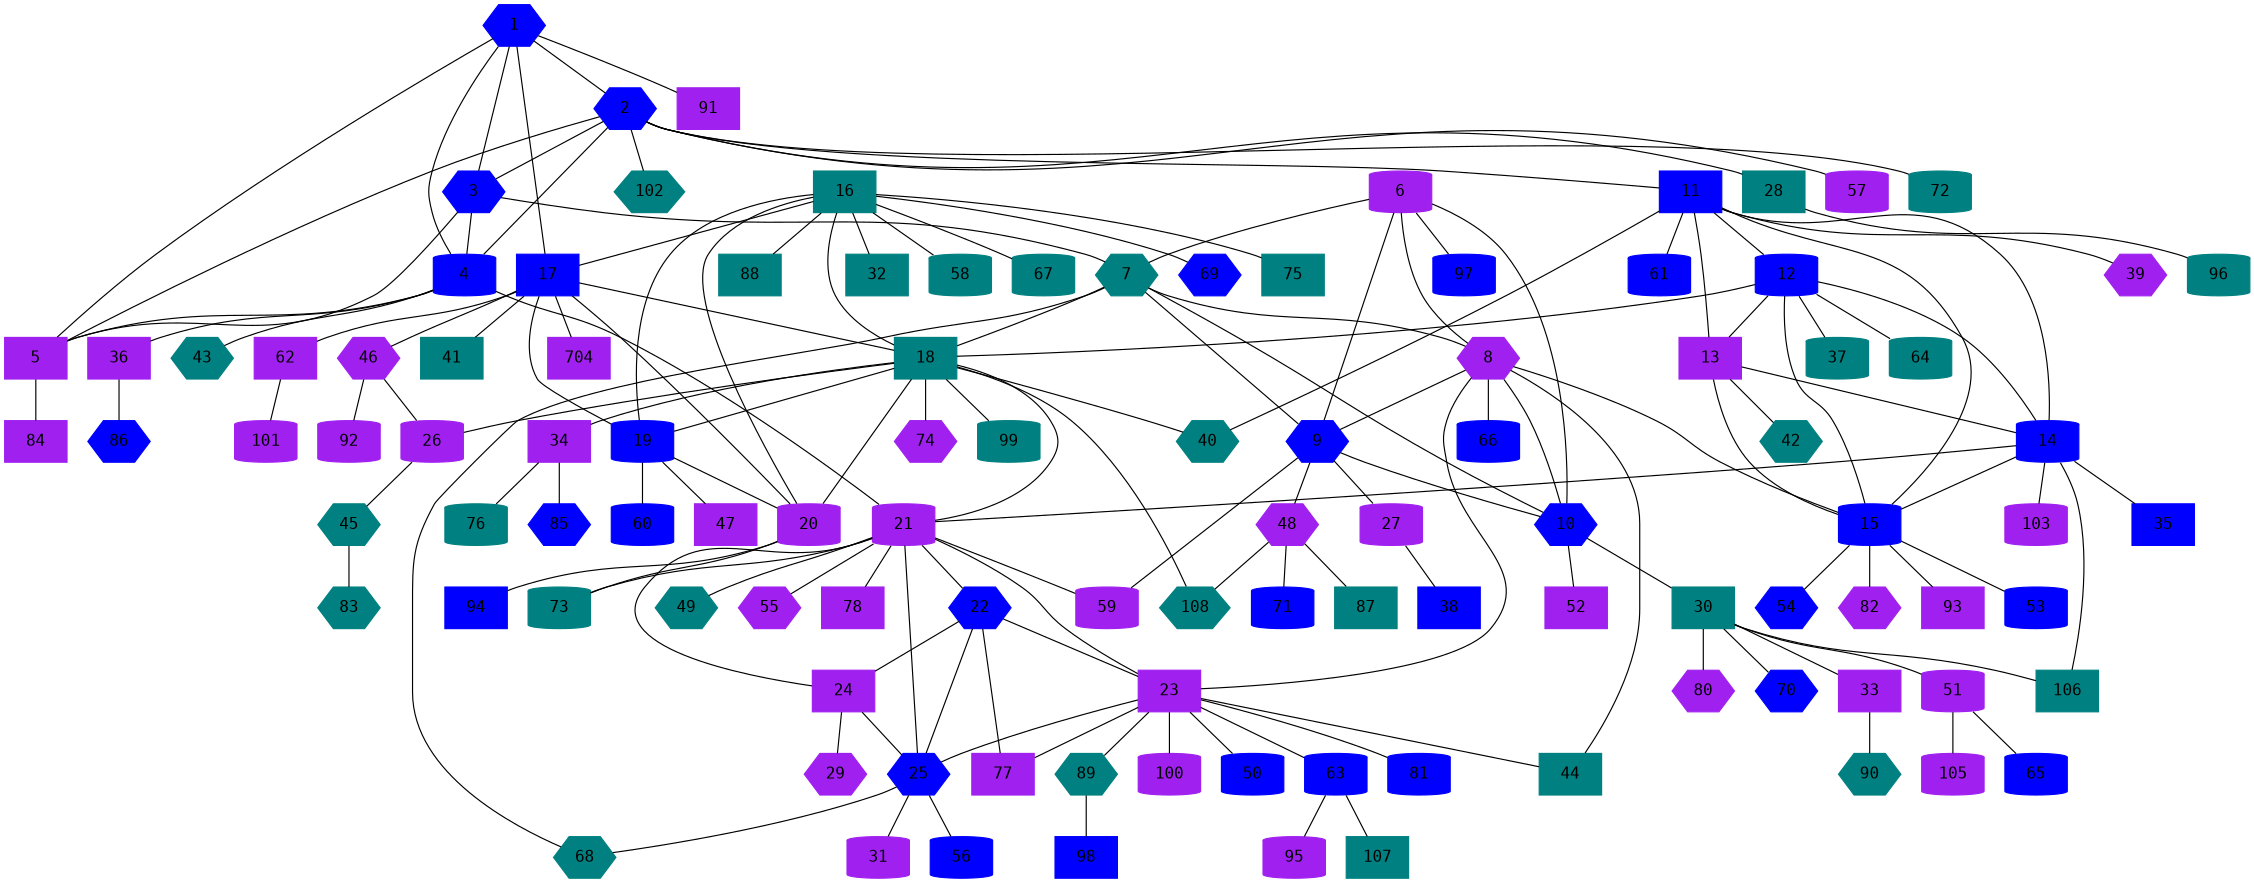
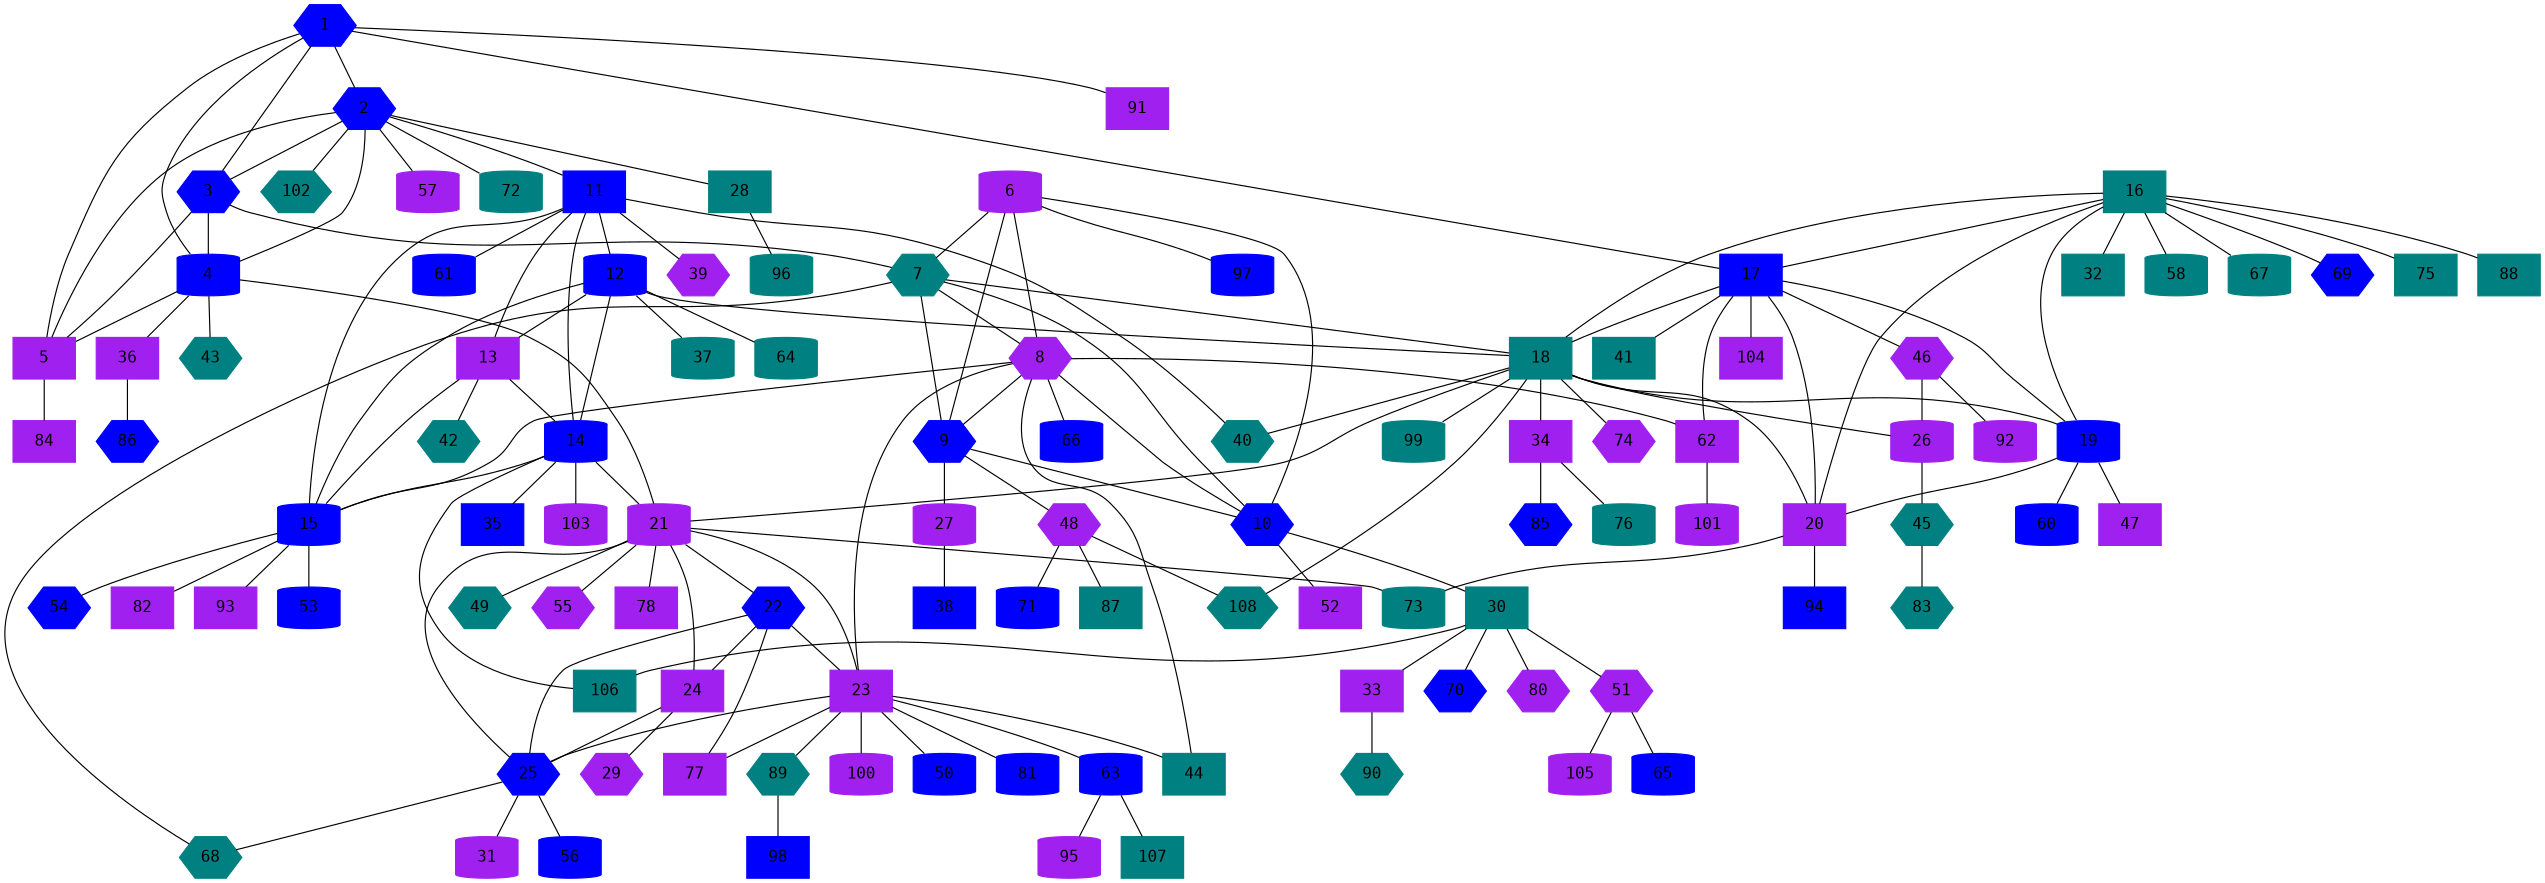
  graph {
    fontname="DejaVu Sans Mono"
    node [color=purple fontname="DejaVu Sans Mono" shape=cylinder style=filled]
    edge [fontname="DejaVu Sans Mono"]
    1 [color=blue shape=hexagon]
    2 [color=blue shape=hexagon]
    3 [color=blue shape=hexagon]
    4 [color=blue]
    5 [shape=box]
    17 [color=blue shape=box]
    91 [shape=box]
    11 [color=blue shape=box]
    28 [color=teal shape=box]
    57
    72 [color=teal]
    102 [color=teal shape=hexagon]
    7 [color=teal shape=hexagon]
    21
    36 [shape=box]
    43 [color=teal shape=hexagon]
    84 [shape=box]
    18 [color=teal shape=box]
    62 [shape=box]
    19 [color=blue]
-   20
+   20 [shape=box]
    41 [color=teal shape=box]
    46 [shape=hexagon]
-   104 [shape=box label=704]
+   104 [shape=box]
    15 [color=blue]
    12 [color=blue]
    13 [shape=box]
    14 [color=blue]
    39 [shape=hexagon]
    40 [color=teal shape=hexagon]
    61 [color=blue]
    96 [color=teal]
    8 [shape=hexagon]
    9 [color=blue shape=hexagon]
    10 [color=blue shape=hexagon]
    68 [color=teal shape=hexagon]
    23 [shape=box]
-   59
    73 [color=teal]
    22 [color=blue shape=hexagon]
    24 [shape=box]
    25 [color=blue shape=hexagon]
    49 [color=teal shape=hexagon]
    55 [shape=hexagon]
    78 [shape=box]
    86 [color=blue shape=hexagon]
    45 [color=teal shape=hexagon]
    26
    6
    97 [color=blue]
    44 [color=teal shape=box]
    66 [color=blue]
    27
    48 [shape=hexagon]
    30 [color=teal shape=box]
    52 [shape=box]
    34 [shape=box]
    74 [shape=hexagon]
    99 [color=teal]
    108 [color=teal shape=hexagon]
    53 [color=blue]
    54 [color=blue shape=hexagon]
-   82 [shape=hexagon]
+   82 [shape=box]
    93 [shape=box]
    77 [shape=box]
    50 [color=blue]
    63 [color=blue]
    81 [color=blue]
    89 [color=teal shape=hexagon]
    100
    101
    38 [color=blue shape=box]
    71 [color=blue]
    87 [color=teal shape=box]
    106 [color=teal shape=box]
    33 [shape=box]
-   51
+   51 [shape=hexagon]
    70 [color=blue shape=hexagon]
    80 [shape=hexagon]
    37 [color=teal]
    64 [color=teal]
    42 [color=teal shape=hexagon]
    35 [color=blue shape=box]
    103
    16 [color=teal shape=box]
    32 [color=teal shape=box]
    58 [color=teal]
    67 [color=teal]
    69 [color=blue shape=hexagon]
    75 [color=teal shape=box]
    88 [color=teal shape=box]
    47 [shape=box]
    60 [color=blue]
    94 [color=blue shape=box]
    92
    76 [color=teal]
    85 [color=blue shape=hexagon]
    29 [shape=hexagon]
    31
    56 [color=blue]
    95
    107 [color=teal shape=box]
    98 [color=blue shape=box]
    83 [color=teal shape=hexagon]
    90 [color=teal shape=hexagon]
    65 [color=blue]
    105
    1 -- 2
    1 -- 3
    1 -- 4
    1 -- 5
    1 -- 17
    1 -- 91
    2 -- 3
    2 -- 4
    2 -- 5
    2 -- 11
    2 -- 28
    2 -- 57
    2 -- 72
    2 -- 102
    3 -- 4
    3 -- 5
    3 -- 7
    4 -- 5
    4 -- 21
    4 -- 36
    4 -- 43
    5 -- 84
    17 -- 18
    17 -- 62
    17 -- 19
    17 -- 20
    17 -- 41
    17 -- 46
    17 -- 104
    11 -- 15
    11 -- 12
    11 -- 13
    11 -- 14
    11 -- 39
    11 -- 40
    11 -- 61
    28 -- 96
    7 -- 18
    7 -- 8
    7 -- 9
    7 -- 10
    7 -- 68
    21 -- 23
-   21 -- 59
    21 -- 73
    21 -- 22
    21 -- 24
    21 -- 25
    21 -- 49
    21 -- 55
    21 -- 78
    36 -- 86
    18 -- 21
    18 -- 19
    18 -- 20
    18 -- 40
    18 -- 26
    18 -- 34
    18 -- 74
    18 -- 99
    18 -- 108
    62 -- 101
    19 -- 20
    19 -- 47
    19 -- 60
    20 -- 73
    20 -- 94
    46 -- 26
    46 -- 92
    15 -- 53
    15 -- 54
    15 -- 82
    15 -- 93
    12 -- 18
    12 -- 15
    12 -- 13
    12 -- 14
    12 -- 37
    12 -- 64
    13 -- 15
    13 -- 14
    13 -- 42
    14 -- 21
    14 -- 15
    14 -- 106
    14 -- 35
    14 -- 103
+   8 -- 62
    8 -- 15
    8 -- 9
    8 -- 10
    8 -- 23
    8 -- 44
    8 -- 66
    9 -- 10
-   9 -- 59
    9 -- 27
    9 -- 48
    10 -- 30
    10 -- 52
    23 -- 25
    23 -- 44
    23 -- 77
    23 -- 50
    23 -- 63
    23 -- 81
    23 -- 89
    23 -- 100
    22 -- 23
    22 -- 24
    22 -- 25
    22 -- 77
    24 -- 25
    24 -- 29
    25 -- 68
    25 -- 31
    25 -- 56
    45 -- 83
    26 -- 45
    6 -- 7
    6 -- 8
    6 -- 9
    6 -- 10
    6 -- 97
    27 -- 38
    48 -- 108
    48 -- 71
    48 -- 87
    30 -- 106
    30 -- 33
    30 -- 51
    30 -- 70
    30 -- 80
    34 -- 76
    34 -- 85
    63 -- 95
    63 -- 107
    89 -- 98
    33 -- 90
    51 -- 65
    51 -- 105
    16 -- 17
    16 -- 18
    16 -- 19
    16 -- 20
    16 -- 32
    16 -- 58
    16 -- 67
    16 -- 69
    16 -- 75
    16 -- 88
  }
